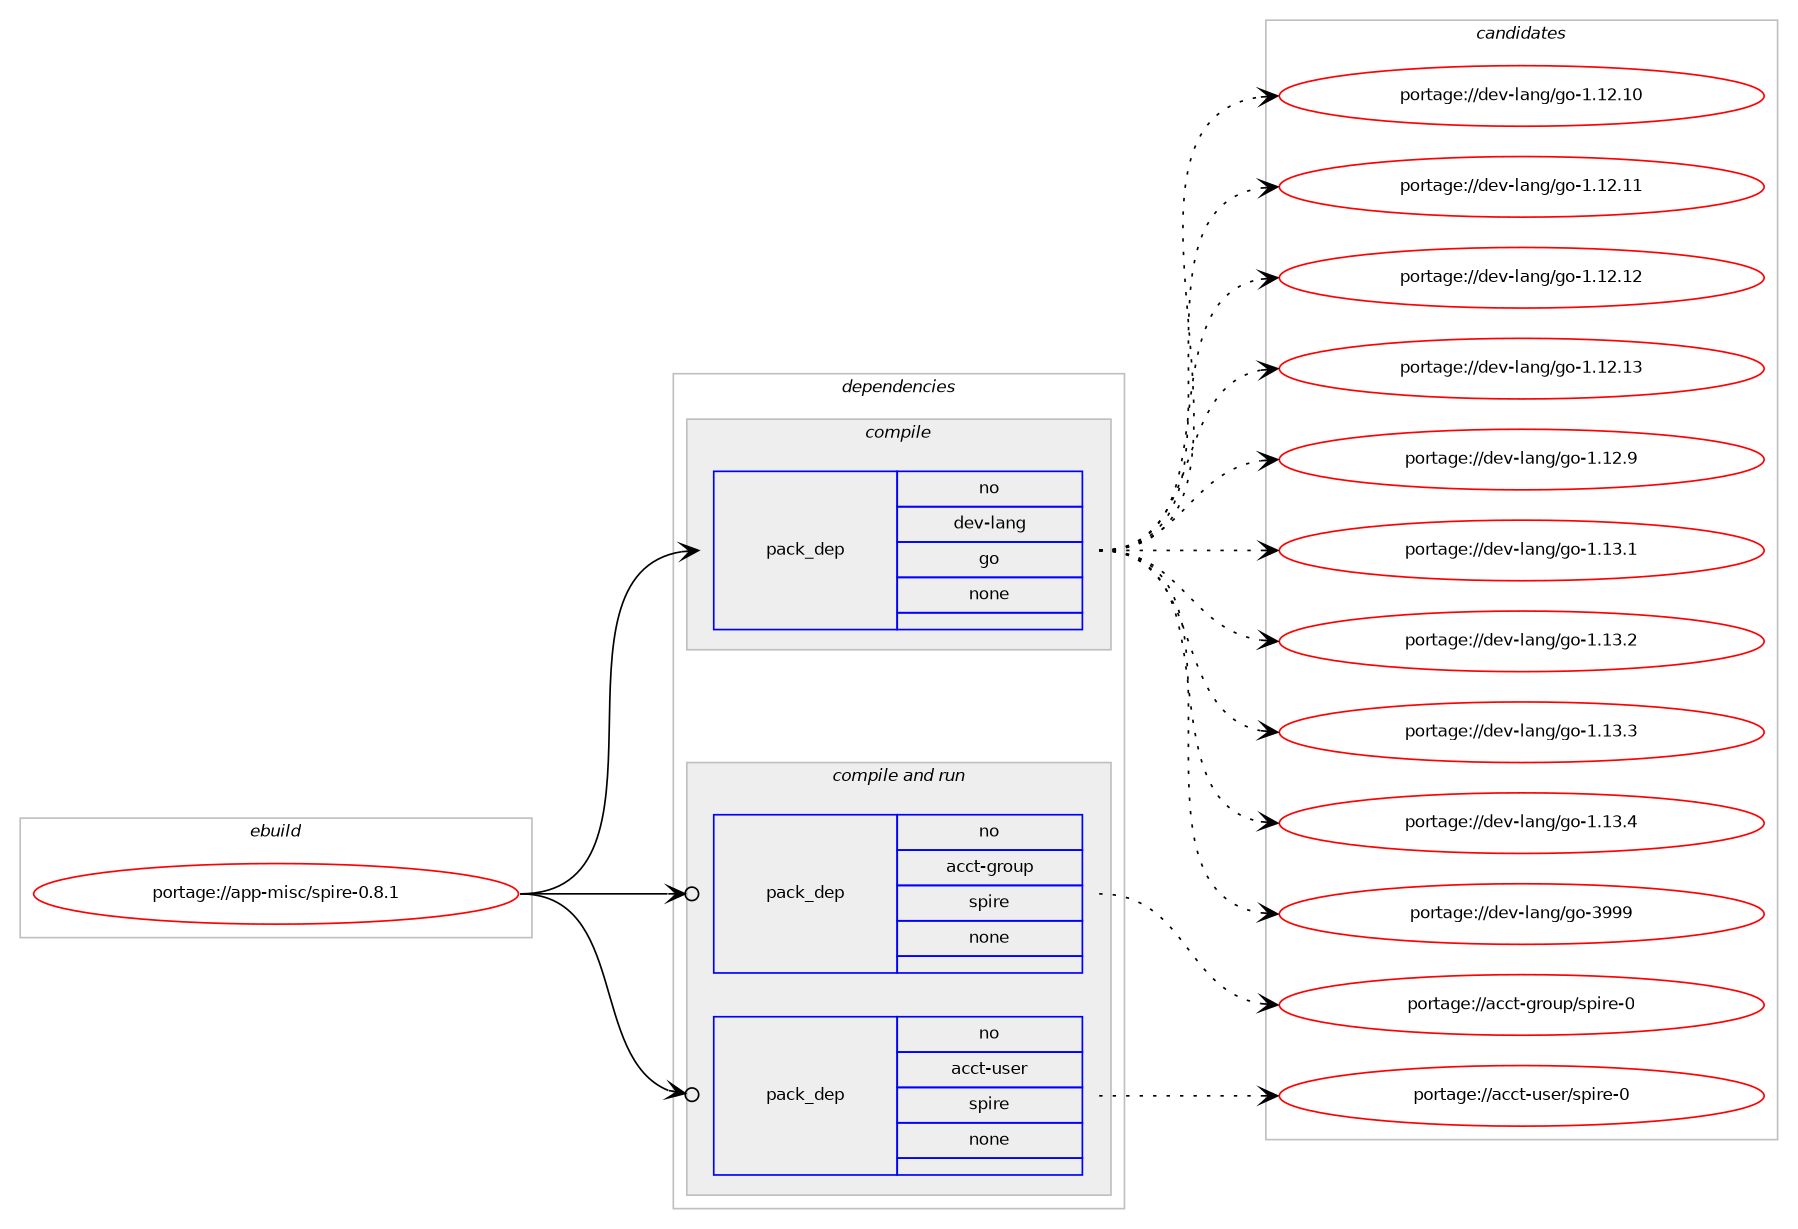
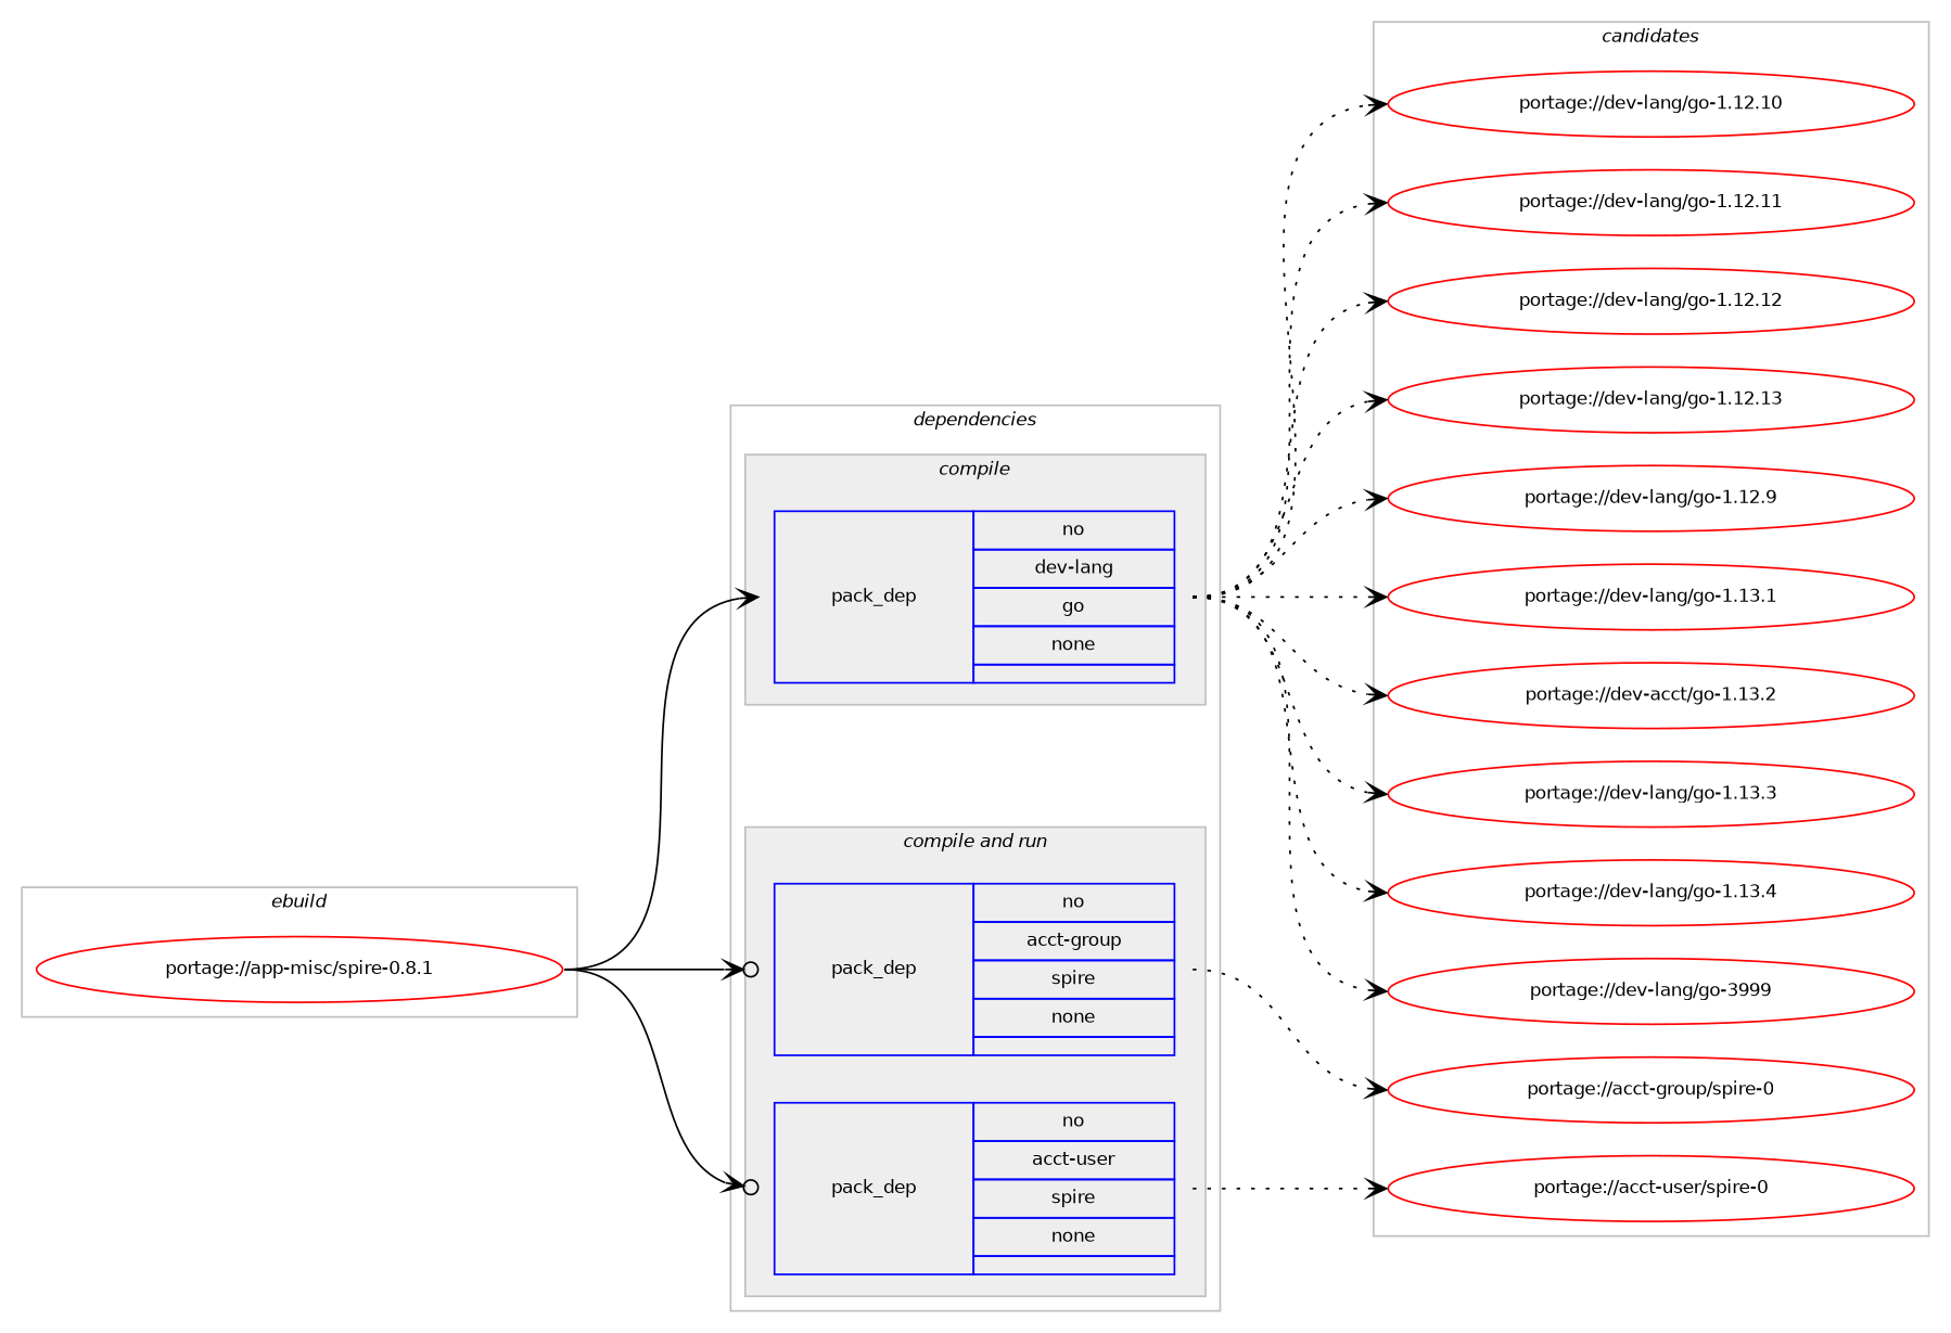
  digraph {
    compound=true
    concentrate=true
    fontname=Helvetica
    fontsize=10
    newrank=true
    rankdir=LR
    ranksep=1.5
    node [color=red fontname=Helvetica fontsize=10]
    edge [arrowhead=vee headport=w style=dotted tailport=e weight=100]
    n1 [label="portage://app-misc/spire-0.8.1" width=4]
    n2 [color=blue label=<<TABLE BORDER="0" CELLBORDER="1" CELLSPACING="0" CELLPADDING="4" WIDTH="220"><TR><TD ROWSPAN="6" CELLPADDING="30">pack_dep</TD></TR><TR><TD WIDTH="110">no</TD></TR><TR><TD>dev-lang</TD></TR><TR><TD>go</TD></TR><TR><TD>none</TD></TR><TR><TD></TD></TR></TABLE>> shape=none]
    n3 [color=blue label=<<TABLE BORDER="0" CELLBORDER="1" CELLSPACING="0" CELLPADDING="4" WIDTH="220"><TR><TD ROWSPAN="6" CELLPADDING="30">pack_dep</TD></TR><TR><TD WIDTH="110">no</TD></TR><TR><TD>acct-group</TD></TR><TR><TD>spire</TD></TR><TR><TD>none</TD></TR><TR><TD></TD></TR></TABLE>> shape=none]
    n4 [color=blue label=<<TABLE BORDER="0" CELLBORDER="1" CELLSPACING="0" CELLPADDING="4" WIDTH="220"><TR><TD ROWSPAN="6" CELLPADDING="30">pack_dep</TD></TR><TR><TD WIDTH="110">no</TD></TR><TR><TD>acct-user</TD></TR><TR><TD>spire</TD></TR><TR><TD>none</TD></TR><TR><TD></TD></TR></TABLE>> shape=none]
    n5 [label="portage://dev-lang/go-1.12.10" width=4]
    n6 [label="portage://dev-lang/go-1.12.11" width=4]
    n7 [label="portage://dev-lang/go-1.12.12" width=4]
    n8 [label="portage://dev-lang/go-1.12.13" width=4]
    n9 [label="portage://dev-lang/go-1.12.9" width=4]
    n10 [label="portage://dev-lang/go-1.13.1" width=4]
-   n11 [label="portage://dev-lang/go-1.13.2" width=4]
+   n11 [label="portage://dev-acct/go-1.13.2" width=4]
    n12 [label="portage://dev-lang/go-1.13.3" width=4]
    n13 [label="portage://dev-lang/go-1.13.4" width=4]
    n14 [label="portage://dev-lang/go-3999" width=4]
    n15 [label="portage://acct-group/spire-0" width=4]
    n16 [label="portage://acct-user/spire-0" width=4]
    subgraph cluster_1 {
      color=gray
      label=<<i>ebuild</i>>
      rank=same
      n1
    }
    subgraph cluster_2 {
      color=gray
      label=<<i>dependencies</i>>
      subgraph cluster_3 {
        color=gray
        fillcolor="#eeeeee"
        label=<<i>compile</i>>
        style=filled
        subgraph sub_4 {
          color=gray
          fillcolor="#eeeeee"
          label=<<i>compile</i>>
          style=filled
          n2
        }
      }
      subgraph cluster_5 {
        color=gray
        fillcolor="#eeeeee"
        label=<<i>compile and run</i>>
        style=filled
        subgraph sub_6 {
          color=gray
          fillcolor="#eeeeee"
          label=<<i>compile and run</i>>
          style=filled
          n3
        }
        subgraph sub_7 {
          color=gray
          fillcolor="#eeeeee"
          label=<<i>compile and run</i>>
          style=filled
          n4
        }
      }
      subgraph cluster_8 {
        color=gray
        fillcolor="#eeeeee"
        label=<<i>run</i>>
        style=filled
      }
    }
    subgraph cluster_9 {
      color=gray
      label=<<i>candidates</i>>
      rank=same
      subgraph sub_10 {
        color=black
        label=<<i>candidates</i>>
        nodesep=1
        rank=same
        n5
        n6
        n7
        n8
        n9
        n10
        n11
        n12
        n13
        n14
      }
      subgraph sub_11 {
        color=black
        label=<<i>candidates</i>>
        nodesep=1
        rank=same
        n15
      }
      subgraph sub_12 {
        color=black
        label=<<i>candidates</i>>
        nodesep=1
        rank=same
        n16
      }
    }
    n1 -> n2 [style=solid weight=20]
    n1 -> n3 [arrowhead=odotvee style=solid weight=20]
    n1 -> n4 [arrowhead=odotvee style=solid weight=20]
    n2 -> n5
    n2 -> n6
    n2 -> n7
    n2 -> n8
    n2 -> n9
    n2 -> n10
    n2 -> n11
    n2 -> n12
    n2 -> n13
    n2 -> n14
    n3 -> n15
    n4 -> n16
  }
